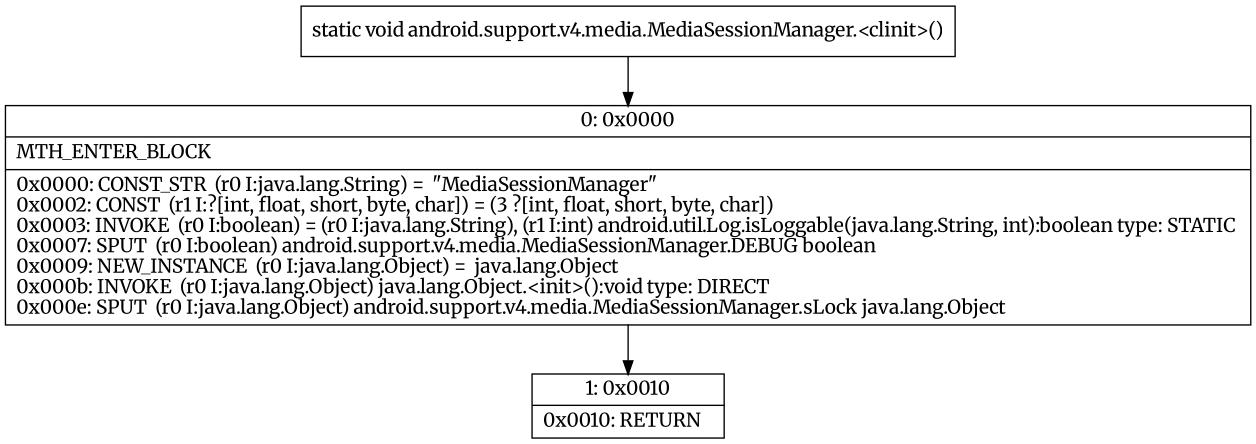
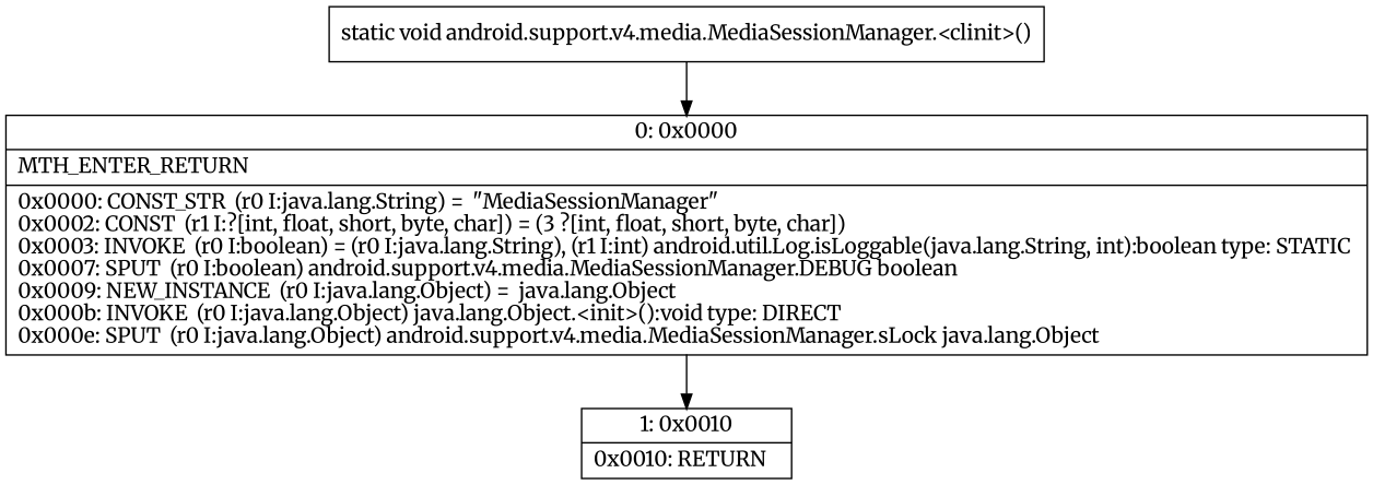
  digraph {
    fontname=Merriweather
    node [shape=record fontname=Merriweather]
    edge [fontname=Merriweather]
-   n1 [label="{0\:\ 0x0000|MTH_ENTER_BLOCK\l|0x0000: CONST_STR  (r0 I:java.lang.String) =  \"MediaSessionManager\" \l0x0002: CONST  (r1 I:?[int, float, short, byte, char]) = (3 ?[int, float, short, byte, char]) \l0x0003: INVOKE  (r0 I:boolean) = (r0 I:java.lang.String), (r1 I:int) android.util.Log.isLoggable(java.lang.String, int):boolean type: STATIC \l0x0007: SPUT  (r0 I:boolean) android.support.v4.media.MediaSessionManager.DEBUG boolean \l0x0009: NEW_INSTANCE  (r0 I:java.lang.Object) =  java.lang.Object \l0x000b: INVOKE  (r0 I:java.lang.Object) java.lang.Object.\<init\>():void type: DIRECT \l0x000e: SPUT  (r0 I:java.lang.Object) android.support.v4.media.MediaSessionManager.sLock java.lang.Object \l}"]
+   n1 [label="{0\:\ 0x0000|MTH_ENTER_RETURN\l|0x0000: CONST_STR  (r0 I:java.lang.String) =  \"MediaSessionManager\" \l0x0002: CONST  (r1 I:?[int, float, short, byte, char]) = (3 ?[int, float, short, byte, char]) \l0x0003: INVOKE  (r0 I:boolean) = (r0 I:java.lang.String), (r1 I:int) android.util.Log.isLoggable(java.lang.String, int):boolean type: STATIC \l0x0007: SPUT  (r0 I:boolean) android.support.v4.media.MediaSessionManager.DEBUG boolean \l0x0009: NEW_INSTANCE  (r0 I:java.lang.Object) =  java.lang.Object \l0x000b: INVOKE  (r0 I:java.lang.Object) java.lang.Object.\<init\>():void type: DIRECT \l0x000e: SPUT  (r0 I:java.lang.Object) android.support.v4.media.MediaSessionManager.sLock java.lang.Object \l}"]
    n2 [label="{1\:\ 0x0010|0x0010: RETURN   \l}"]
    n3 [label="{static void android.support.v4.media.MediaSessionManager.\<clinit\>() }"]
    n1 -> n2
    n3 -> n1
  }
